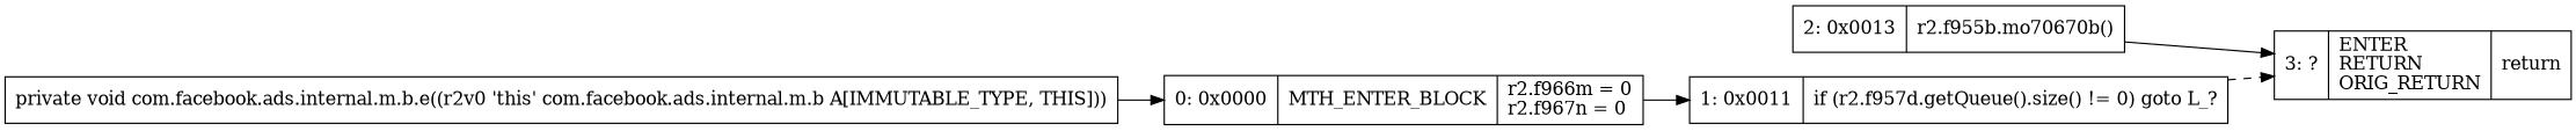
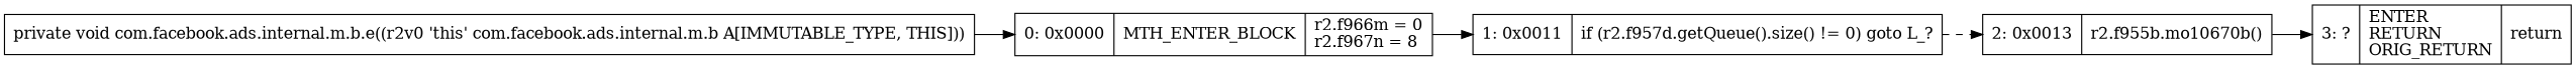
  digraph {
    rankdir=LR
    node [shape=record]
-   n1 [label="{0\:\ 0x0000|MTH_ENTER_BLOCK\l|r2.f966m = 0\lr2.f967n = 0\l}"]
+   n1 [label="{0\:\ 0x0000|MTH_ENTER_BLOCK\l|r2.f966m = 0\lr2.f967n = 8\l}"]
    n2 [label="{1\:\ 0x0011|if (r2.f957d.getQueue().size() != 0) goto L_?\l}"]
-   n3 [label="{2\:\ 0x0013|r2.f955b.mo70670b()\l}"]
+   n3 [label="{2\:\ 0x0013|r2.f955b.mo10670b()\l}"]
    n4 [label="{3\:\ ?|ENTER\lRETURN\lORIG_RETURN\l|return\l}"]
    n5 [label="{private void com.facebook.ads.internal.m.b.e((r2v0 'this' com.facebook.ads.internal.m.b A[IMMUTABLE_TYPE, THIS])) }"]
    n1 -> n2
-   n2 -> n4 [style=dashed]
+   n2 -> n3 [style=dashed]
    n3 -> n4
    n5 -> n1
  }
